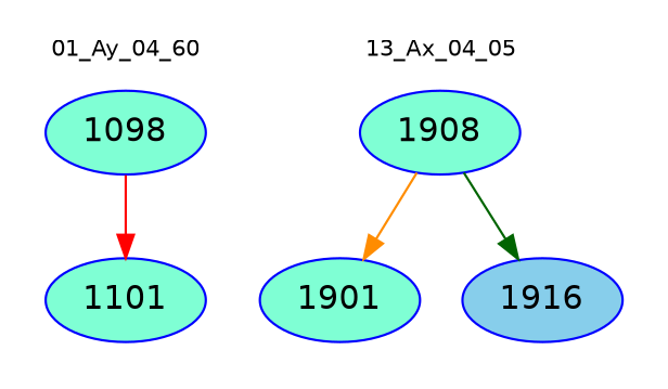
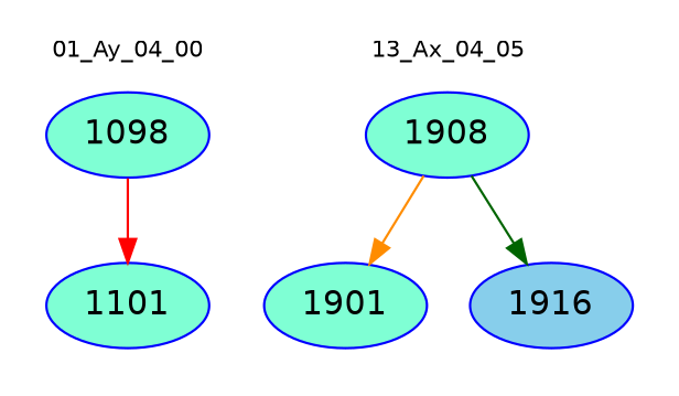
  digraph {
    fontname="DejaVu Sans"
    node [color=blue fillcolor=aquamarine fontname="DejaVu Sans" style=filled]
    edge [fontname="DejaVu Sans"]
    n1 [label=1098]
    n2 [label=1101]
    n3 [label=1908]
    n4 [label=1901]
    n5 [fillcolor=skyblue label=1916]
    subgraph cluster_1 {
      color=white
      fontsize=10
-     label="01_Ay_04_60"
+     label="01_Ay_04_00"
      n1
      n2
    }
    subgraph cluster_2 {
      color=white
      fontsize=10
      label="13_Ax_04_05"
      n3
      n4
      n5
    }
    n1 -> n2 [color=red]
    n3 -> n4 [color=darkorange]
    n3 -> n5 [color=darkgreen]
  }
